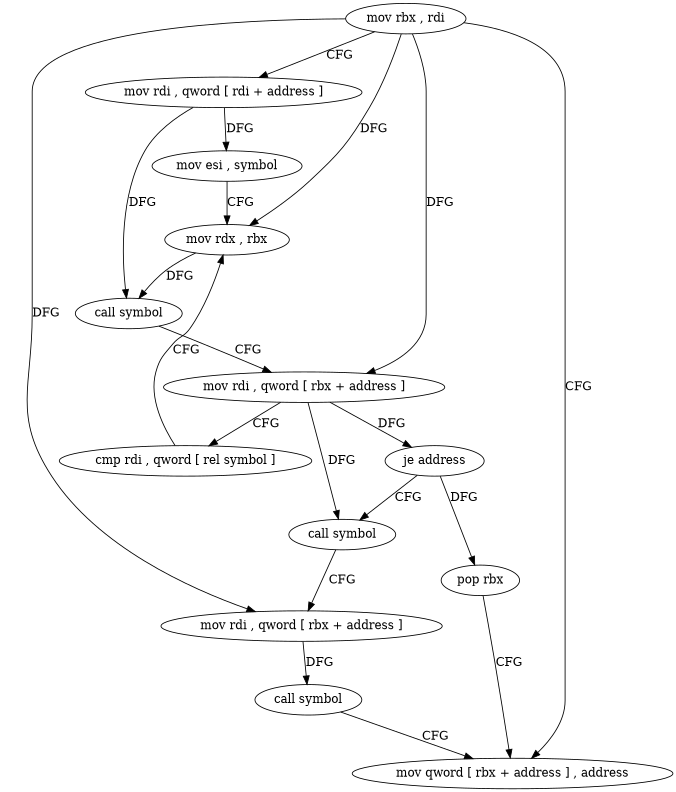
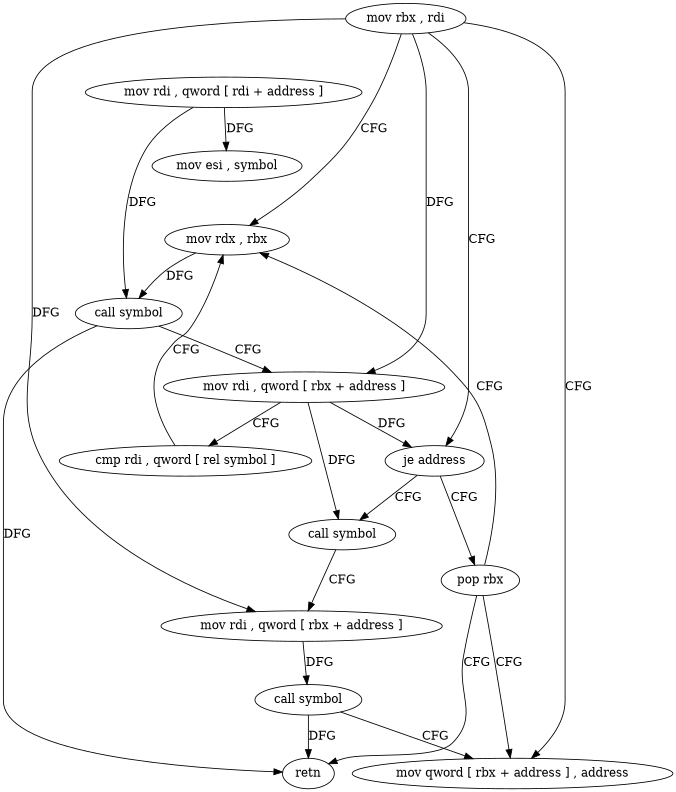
  digraph {
    n1 [label="mov rbx , rdi"]
    n2 [label="mov rdi , qword [ rdi + address ]"]
    n3 [label="mov rdx , rbx"]
    n4 [label="mov rdi , qword [ rbx + address ]"]
    n5 [label="mov rdi , qword [ rbx + address ]"]
    n6 [label="mov qword [ rbx + address ] , address"]
    n7 [label="mov esi , symbol"]
    n8 [label="call symbol"]
    n9 [label="cmp rdi , qword [ rel symbol ]"]
    n10 [label="je address"]
    n11 [label="call symbol"]
    n12 [label="call symbol"]
+   n13 [label=retn]
    n14 [label="pop rbx"]
-   n1 -> n2 [label=CFG]
-   n1 -> n3 [label=DFG]
+   n1 -> n10 [label=CFG]
+   n1 -> n3 [label=CFG]
    n1 -> n4 [label=DFG]
    n1 -> n5 [label=DFG]
    n1 -> n6 [label=CFG]
    n2 -> n7 [label=DFG]
    n2 -> n8 [label=DFG]
    n3 -> n8 [label=DFG]
    n4 -> n9 [label=CFG]
    n4 -> n10 [label=DFG]
    n4 -> n11 [label=DFG]
    n5 -> n12 [label=DFG]
-   n7 -> n3 [label=CFG]
+   n14 -> n3 [label=CFG]
    n8 -> n4 [label=CFG]
+   n8 -> n13 [label=DFG]
    n9 -> n3 [label=CFG]
    n10 -> n11 [label=CFG]
-   n10 -> n14 [label=DFG]
+   n10 -> n14 [label=CFG]
    n11 -> n5 [label=CFG]
    n12 -> n6 [label=CFG]
+   n12 -> n13 [label=DFG]
    n14 -> n6 [label=CFG]
+   n14 -> n13 [label=CFG]
  }
